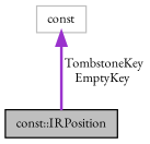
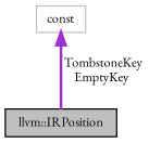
  digraph {
    fontname="EB Garamond"
    node [fontname="EB Garamond" fontsize=10 shape=record]
-   n1 [color=black fillcolor=grey75 fontcolor=black height=0.2 label="const::IRPosition" style=filled width=0.4]
+   n1 [color=black fillcolor=grey75 fontcolor=black height=0.2 label="llvm::IRPosition" style=filled width=0.4]
    n2 [color=grey75 height=0.2 label=const width=0.4]
    n2 -> n1 [color=darkorchid3 dir=back fontname="EB Garamond" fontsize=10 label=" TombstoneKey\nEmptyKey" labelfontname=Helvetica labelfontsize=10 style=bold]
  }
